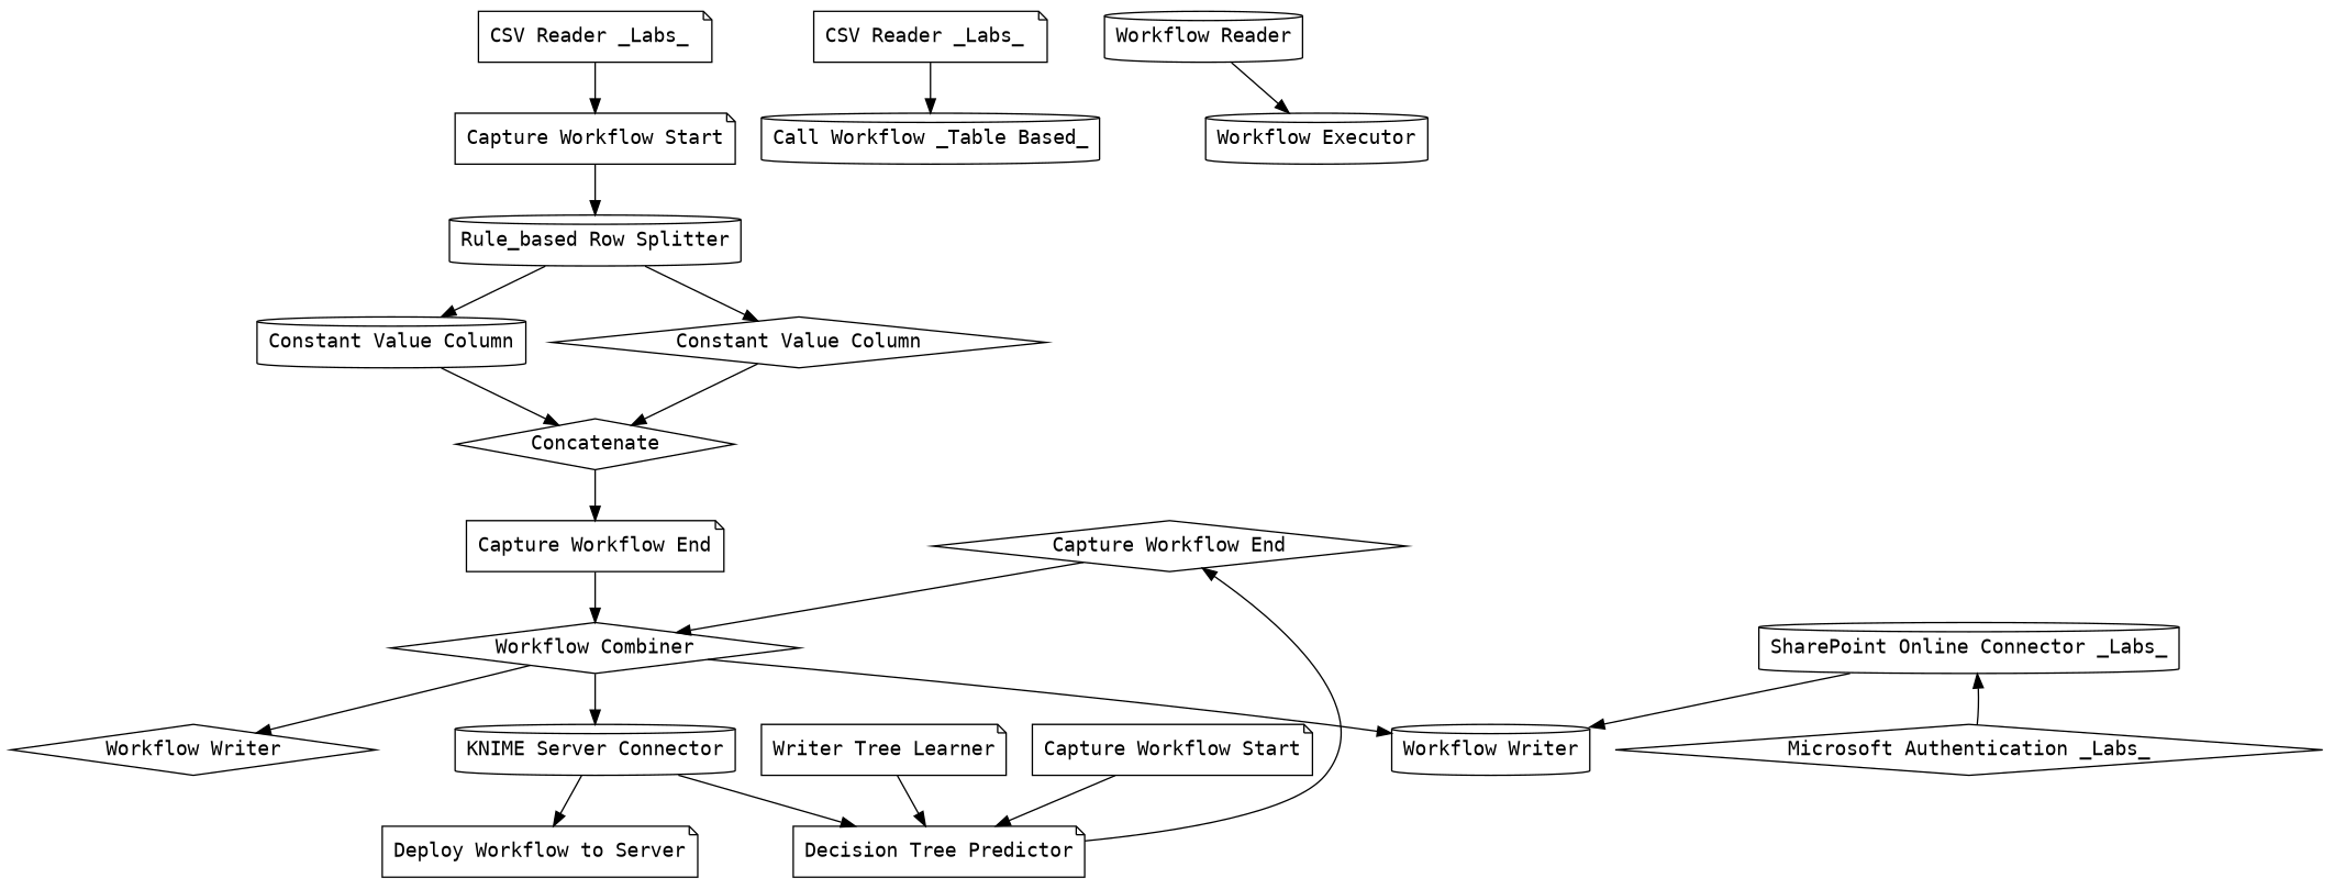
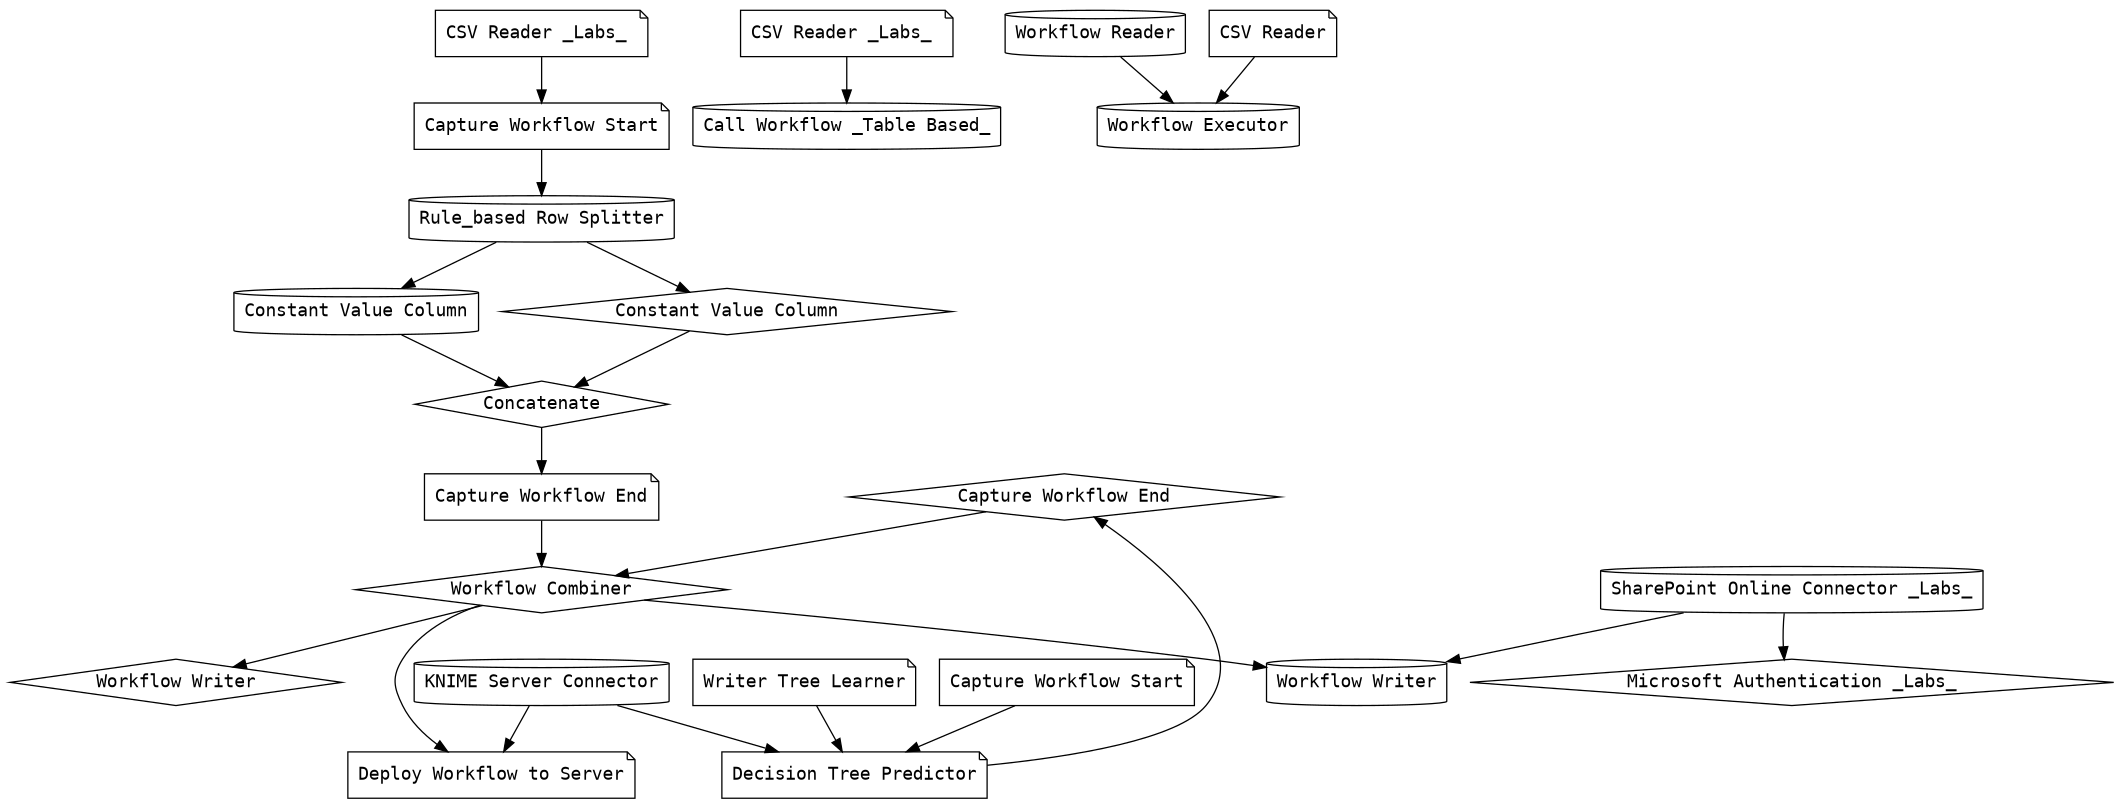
  digraph {
    fontname="DejaVu Sans Mono"
    rankdir=TB
    node [fontname="DejaVu Sans Mono" shape=note]
    edge [fontname="DejaVu Sans Mono"]
    n1 [label="Capture Workflow End" shape=diamond]
    n2 [label="Workflow Combiner" shape=diamond]
    n3 [label="Deploy Workflow to Server"]
    n4 [label="Workflow Writer" shape=diamond]
    n5 [label="Workflow Writer" shape=cylinder]
    n6 [label="Capture Workflow End"]
    n7 [label="Writer Tree Learner"]
    n8 [label="Decision Tree Predictor"]
    n9 [label="Capture Workflow Start"]
    n10 [label="Rule_based Row Splitter" shape=cylinder]
    n11 [label="Constant Value Column" shape=cylinder]
    n12 [label="Constant Value Column" shape=diamond]
    n13 [label=Concatenate shape=diamond]
    n14 [label="Capture Workflow Start"]
    n15 [label="KNIME Server Connector" shape=cylinder]
    n16 [label="Call Workflow _Table Based_" shape=cylinder]
    n17 [label="Workflow Reader" shape=cylinder]
    n18 [label="Workflow Executor" shape=cylinder]
    n19 [label="Microsoft Authentication _Labs_" shape=diamond]
    n20 [label="SharePoint Online Connector _Labs_" shape=cylinder]
    n21 [label="CSV Reader _Labs_ "]
+   n22 [label="CSV Reader"]
    n23 [label="CSV Reader _Labs_ "]
    n1 -> n2
-   n2 -> n15
+   n2 -> n3
    n2 -> n4
    n2 -> n5
    n6 -> n2
    n7 -> n8
    n8 -> n1
    n9 -> n8
    n10 -> n11
    n10 -> n12
    n11 -> n13
    n12 -> n13
    n13 -> n6
    n14 -> n10
    n15 -> n3
    n15 -> n8
    n17 -> n18
-   n19 -> n20
+   n20 -> n19
    n20 -> n5
    n21 -> n14
+   n22 -> n18
    n23 -> n16
  }
